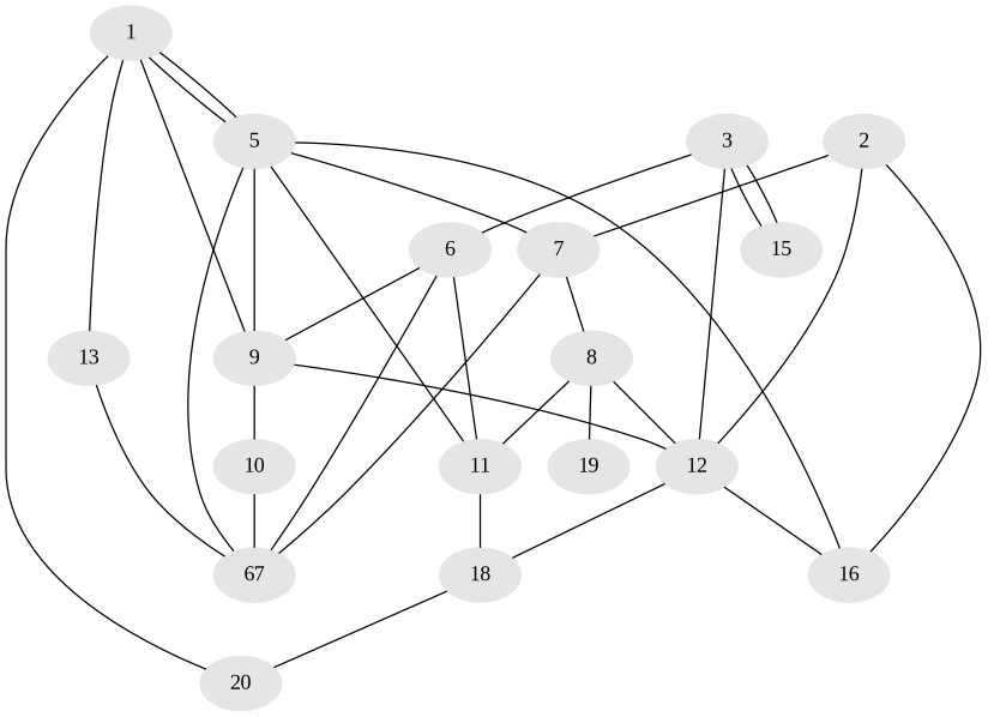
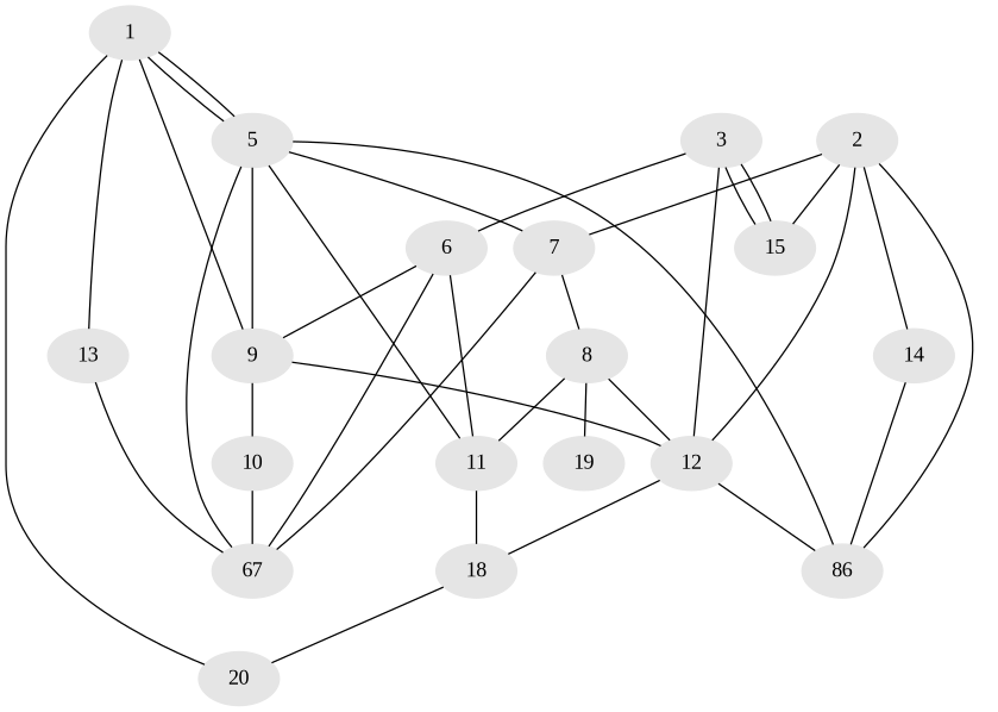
  graph {
    fontname="Liberation Serif"
    node [color=gray90 fontname="Liberation Serif" style=filled]
    edge [fontname="Liberation Serif"]
    1
    5
    9
    13
    20
    7
-   16
+   16 [label=86]
    11
    n9 [label=67]
    12
    10
    2
+   14
    15
    8
    18
    3
    6
    19
    1 -- 5
    1 -- 5
    1 -- 9
    1 -- 13
    1 -- 20
    5 -- 9
    5 -- 7
    5 -- 16
    5 -- 11
    5 -- n9
    9 -- 12
    9 -- 10
    13 -- n9
    7 -- n9
    7 -- 8
    11 -- 18
    12 -- 16
    12 -- 18
    10 -- n9
    2 -- 7
    2 -- 16
    2 -- 12
+   2 -- 14
+   2 -- 15
+   14 -- 16
    8 -- 11
    8 -- 12
    8 -- 19
    18 -- 20
    3 -- 12
    3 -- 15
    3 -- 15
    3 -- 6
    6 -- 9
    6 -- 11
    6 -- n9
  }
